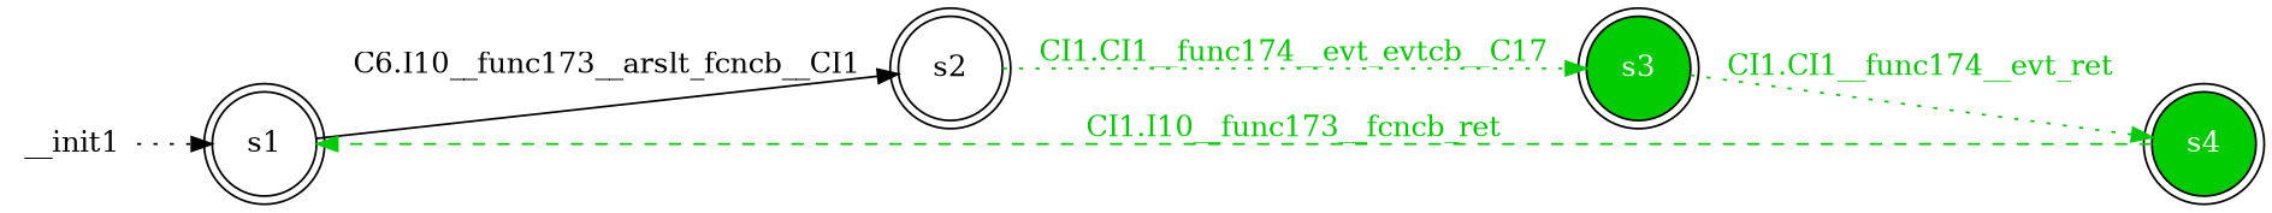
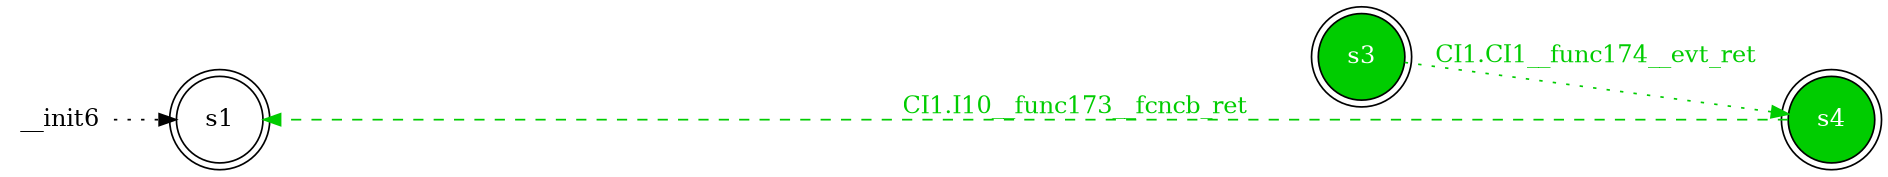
  digraph {
    rankdir=LR
    node [shape=doublecircle]
    edge [style=dotted color="#00cc00"]
    n1 [label=<s1>]
-   n2 [label=<s2>]
    n3 [fillcolor="#00cc00" fontcolor="#ffffff" label=<s3> style=filled]
    n4 [fillcolor="#00cc00" fontcolor="#ffffff" label=<s4> style=filled]
-   __init1 [shape=none]
-   n1 -> n2 [label=<<font color="#000000">C6.I10__func173__arslt_fcncb__CI1</font>> style=solid color=""]
-   n2 -> n3 [label=<<font color="#00cc00">CI1.CI1__func174__evt_evtcb__C17</font>>]
+   __init1 [shape=none label=__init6]
    n3 -> n4 [label=<<font color="#00cc00">CI1.CI1__func174__evt_ret</font>>]
    n4 -> n1 [label=<<font color="#00cc00">CI1.I10__func173__fcncb_ret</font>> style=dashed]
    __init1 -> n1 [color=""]
  }
